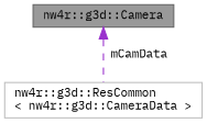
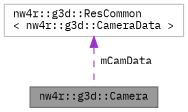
  digraph {
    fontname="IBM Plex Mono"
    node [fontname="IBM Plex Mono" fontsize=10 shape=box style=filled]
    n1 [color=gray40 fillcolor=grey60 fontcolor=black height=0.2 label="nw4r::g3d::Camera" width=0.4]
    n2 [color=grey75 fillcolor=white height=0.2 label="nw4r::g3d::ResCommon\l\< nw4r::g3d::CameraData \>" width=0.4]
-   n1 -> n2 [color=darkorchid3 dir=back fontname="IBM Plex Mono" fontsize=10 label=" mCamData" labelfontname=FreeMono labelfontsize=10 style=dashed]
+   n2 -> n1 [color=darkorchid3 dir=back fontname="IBM Plex Mono" fontsize=10 label=" mCamData" labelfontname=FreeMono labelfontsize=10 style=dashed]
  }
